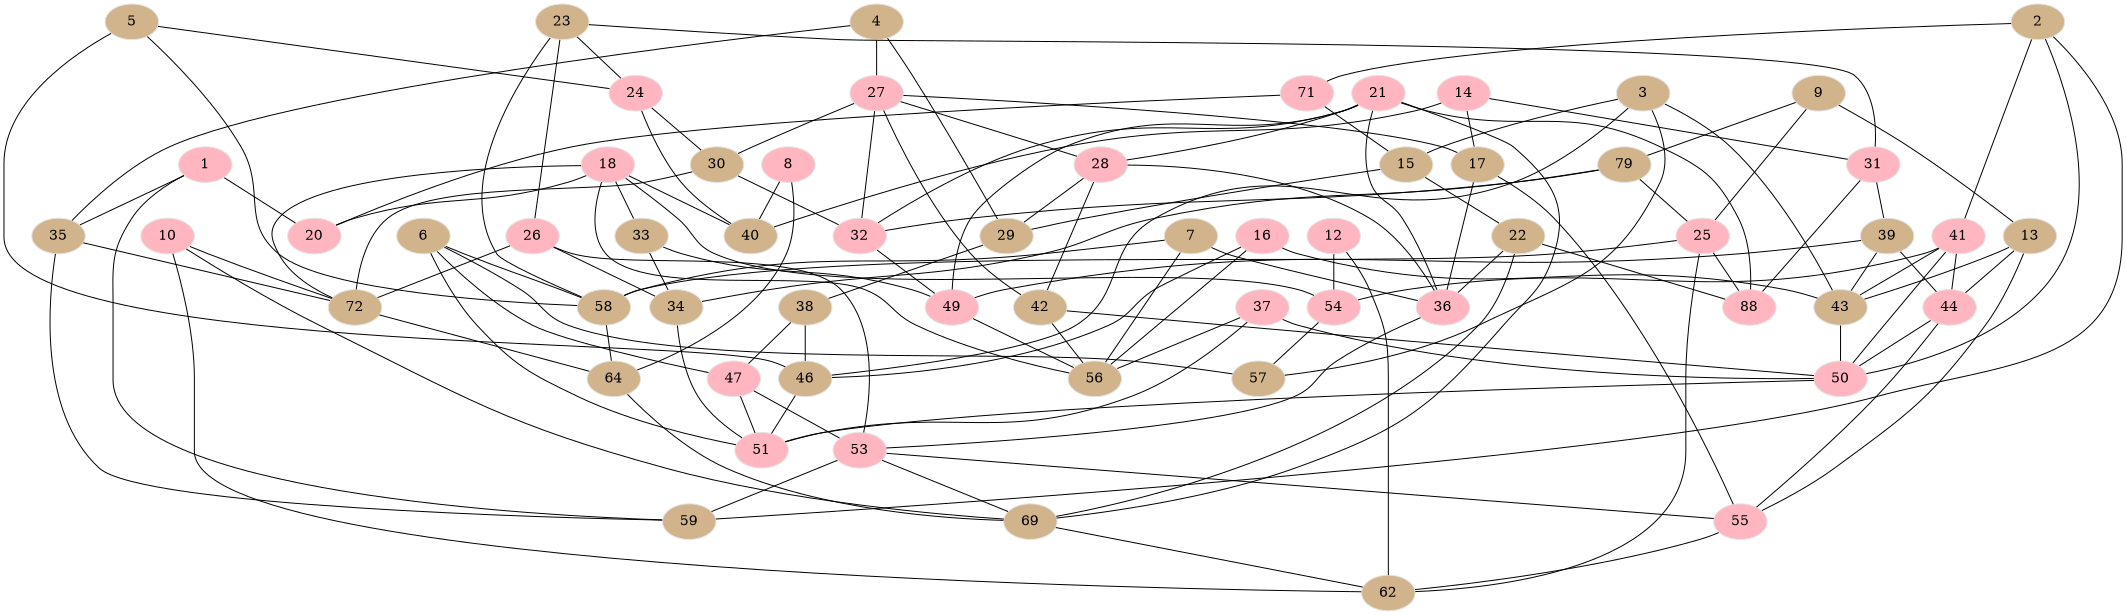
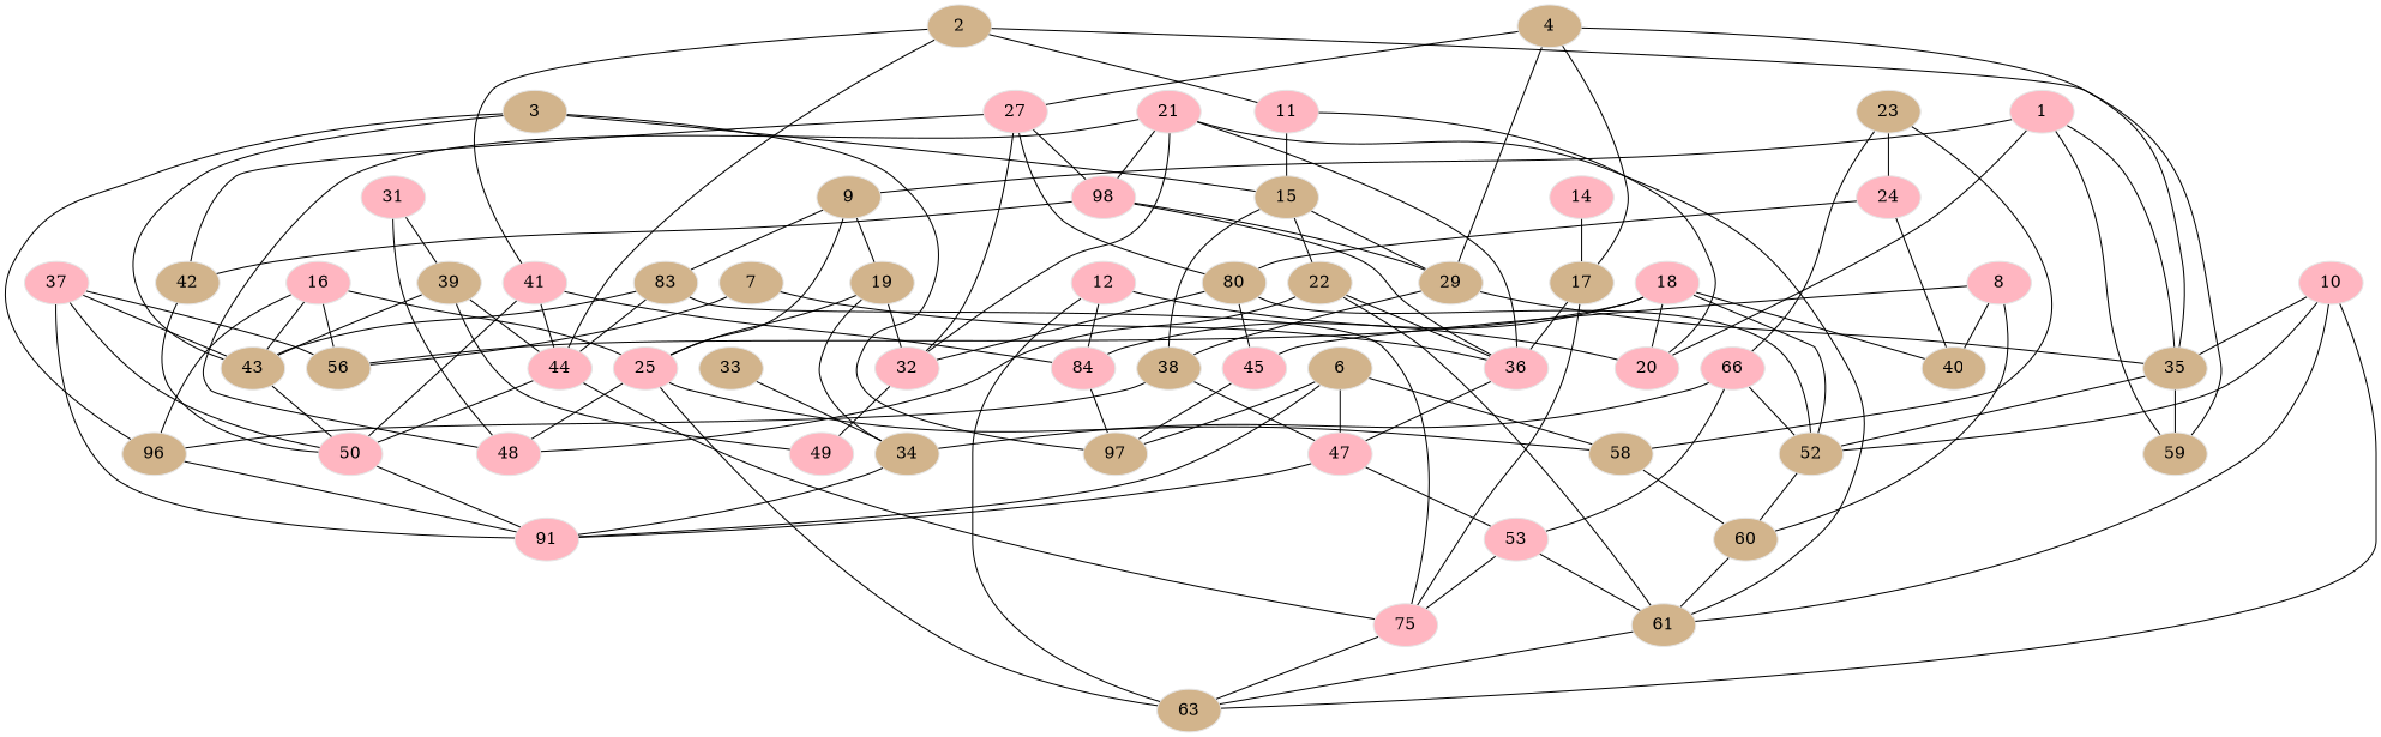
  graph {
    node [color=gray90 fillcolor=tan style=filled]
    edge [weight=1.0]
    1 [fillcolor=lightpink]
    9
    20 [fillcolor=lightpink]
    35
    59
-   13
-   19 [label=79]
+   13 [label=83]
+   19
    25 [fillcolor=lightpink]
-   52 [label=72]
+   52
    2
-   11 [fillcolor=lightpink label=71]
+   11 [fillcolor=lightpink]
    41 [fillcolor=lightpink]
    44 [fillcolor=lightpink]
    15
-   54 [fillcolor=lightpink]
+   54 [fillcolor=lightpink label=84]
    50 [fillcolor=lightpink]
-   55 [fillcolor=lightpink]
+   55 [fillcolor=lightpink label=75]
    3
    43
-   46
-   57
+   46 [label=96]
+   57 [label=97]
    29
    22
    38
-   51 [fillcolor=lightpink]
+   51 [fillcolor=lightpink label=91]
    4
    17
    27 [fillcolor=lightpink]
    36 [fillcolor=lightpink]
    32 [fillcolor=lightpink]
-   28 [fillcolor=lightpink]
-   30
+   28 [fillcolor=lightpink label=98]
+   30 [label=80]
    42
-   5
    24 [fillcolor=lightpink]
    58
    40
-   60 [label=64]
+   60
    6
    47 [fillcolor=lightpink]
    53 [fillcolor=lightpink]
    7
    56
-   62
+   62 [label=63]
    8 [fillcolor=lightpink]
-   61 [label=69]
+   45 [fillcolor=lightpink]
+   61
    34
-   48 [fillcolor=lightpink label=88]
+   48 [fillcolor=lightpink]
    10 [fillcolor=lightpink]
    12 [fillcolor=lightpink]
    14 [fillcolor=lightpink]
    31 [fillcolor=lightpink]
    39
    16 [fillcolor=lightpink]
    18 [fillcolor=lightpink]
    33
    49 [fillcolor=lightpink]
    21 [fillcolor=lightpink]
    23
-   26 [fillcolor=lightpink]
+   26 [fillcolor=lightpink label=66]
    37 [fillcolor=lightpink]
+   1 -- 9
    1 -- 20
    1 -- 35
    1 -- 59
    9 -- 13
    9 -- 19
    9 -- 25
    35 -- 59
    35 -- 52
    13 -- 44
    13 -- 55
    13 -- 43
    19 -- 25
    19 -- 32
    19 -- 34
    25 -- 58
    25 -- 62
    25 -- 48
    52 -- 60
    2 -- 59
    2 -- 11
    2 -- 41
-   2 -- 50
+   2 -- 44
    11 -- 20
    11 -- 15 [weight=2.0]
    41 -- 44
    41 -- 54
    41 -- 50
    44 -- 50
    44 -- 55
    15 -- 29
    15 -- 22
+   15 -- 38
    54 -- 57
    50 -- 51
    55 -- 62
    3 -- 15
    3 -- 43
    3 -- 46
    3 -- 57
    43 -- 50
    46 -- 51
+   29 -- 35
    29 -- 38
    22 -- 36
    22 -- 61
    22 -- 48
    38 -- 46
    38 -- 47
    4 -- 35
    4 -- 29
-   27 -- 17
+   4 -- 17
    4 -- 27
    17 -- 55
    17 -- 36
    27 -- 32 [weight=2.0]
    27 -- 28
    27 -- 30
    27 -- 42
-   36 -- 53
+   36 -- 47
    32 -- 49
    28 -- 29 [weight=2.0]
    28 -- 36
    28 -- 42
    30 -- 52
    30 -- 32
+   30 -- 45 [weight=2.0]
    42 -- 50
-   42 -- 56
-   5 -- 46 [weight=2.0]
-   5 -- 24
-   5 -- 58
    24 -- 30
    24 -- 40
    58 -- 60
    60 -- 61
    6 -- 57
    6 -- 51
    6 -- 58
    6 -- 47
    47 -- 51
    47 -- 53 [weight=2.0]
-   53 -- 59
    53 -- 55
    53 -- 61
    7 -- 36
-   7 -- 58
    7 -- 56
    8 -- 40 [weight=2.0]
    8 -- 60
+   8 -- 45
+   45 -- 57
    61 -- 62
    34 -- 51
+   10 -- 35
    10 -- 52
    10 -- 62
    10 -- 61
+   12 -- 20
    12 -- 54
    12 -- 62 [weight=2.0]
    14 -- 17
-   14 -- 40 [weight=2.0]
-   14 -- 31
    31 -- 48
    31 -- 39
    39 -- 44
    39 -- 43
    39 -- 49
+   16 -- 25
    16 -- 43
    16 -- 46
    16 -- 56
    18 -- 20
    18 -- 52
    18 -- 54
    18 -- 40
    18 -- 56
-   18 -- 33
    33 -- 34
-   33 -- 49 [weight=2.0]
-   49 -- 56
    21 -- 36
    21 -- 32
    21 -- 28
    21 -- 61
    21 -- 48
-   21 -- 49
    23 -- 24
    23 -- 58
-   23 -- 31
    23 -- 26
    26 -- 52
    26 -- 53
    26 -- 34
    37 -- 50
-   41 -- 43
+   37 -- 43
    37 -- 51
    37 -- 56
  }
